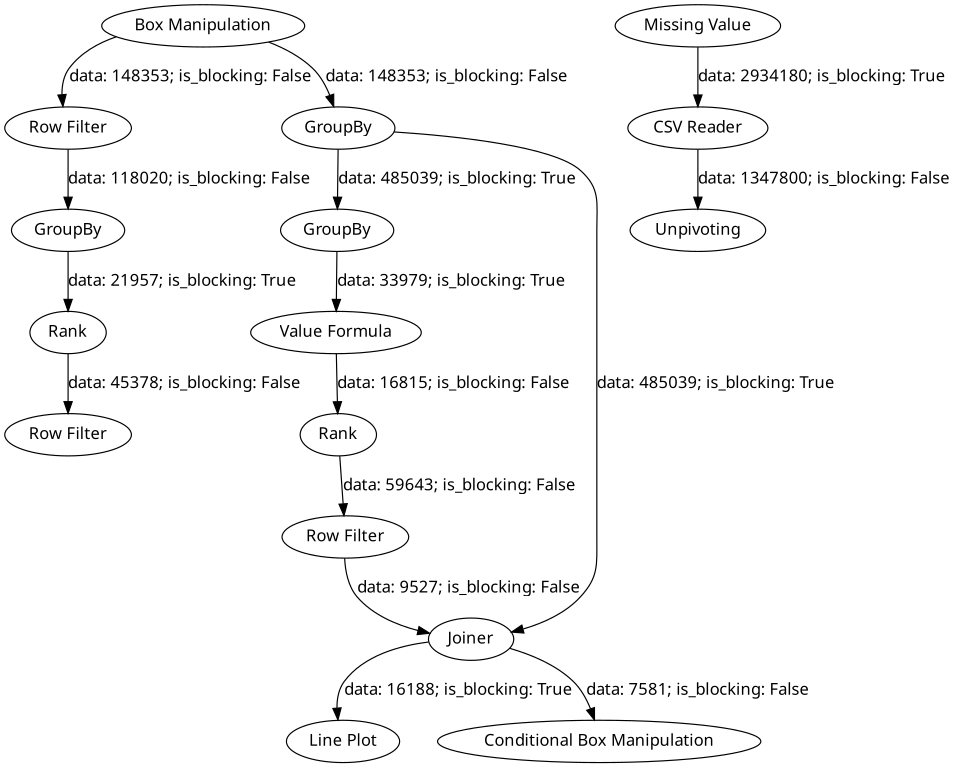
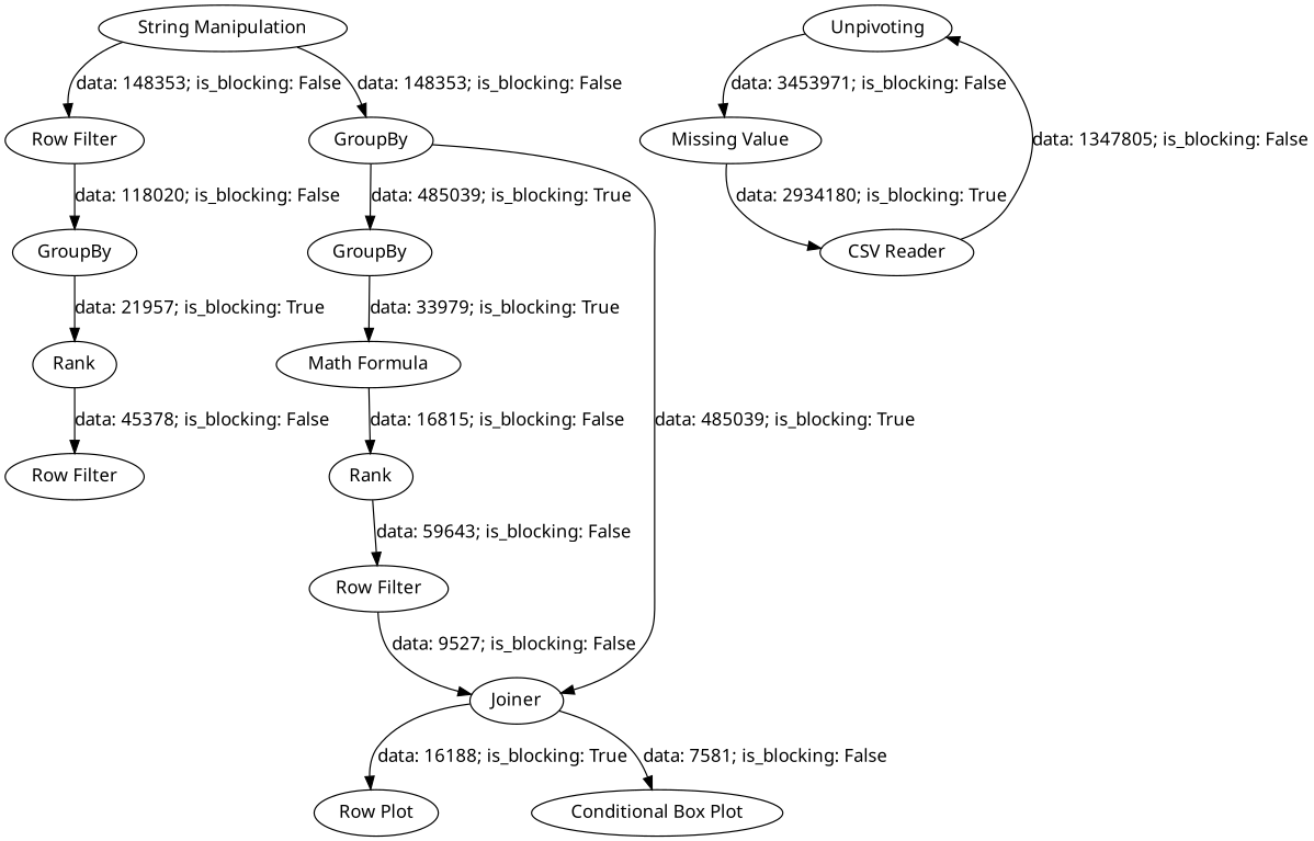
  digraph {
    fontname="Noto Sans"
    rankdir=TB
    node [fontname="Noto Sans"]
    edge [fontname="Noto Sans"]
    n1 [label=GroupBy]
-   n2 [label="Value Formula"]
+   n2 [label="Math Formula"]
    n3 [label=Rank]
    n4 [label="Row Filter"]
    n5 [label=GroupBy]
    n6 [label=Rank]
    n7 [label="Row Filter"]
    n8 [label=GroupBy]
    n9 [label=Joiner]
-   n10 [label="Line Plot"]
-   n11 [label="Conditional Box Manipulation"]
+   n10 [label="Row Plot"]
+   n11 [label="Conditional Box Plot"]
    n12 [label=Unpivoting]
    n13 [label="Missing Value"]
    n14 [label="CSV Reader"]
    n15 [label="Row Filter"]
-   n16 [label="Box Manipulation"]
+   n16 [label="String Manipulation"]
    n1 -> n2 [label="data: 33979; is_blocking: True"]
    n2 -> n3 [label="data: 16815; is_blocking: False"]
    n3 -> n15 [label="data: 59643; is_blocking: False"]
    n4 -> n5 [label="data: 118020; is_blocking: False"]
    n5 -> n6 [label="data: 21957; is_blocking: True"]
    n6 -> n7 [label="data: 45378; is_blocking: False"]
    n8 -> n1 [label="data: 485039; is_blocking: True"]
    n8 -> n9 [label="data: 485039; is_blocking: True"]
    n9 -> n10 [label="data: 16188; is_blocking: True"]
    n9 -> n11 [label="data: 7581; is_blocking: False"]
+   n12 -> n13 [label="data: 3453971; is_blocking: False"]
    n13 -> n14 [label="data: 2934180; is_blocking: True"]
-   n14 -> n12 [label="data: 1347800; is_blocking: False"]
+   n14 -> n12 [label="data: 1347805; is_blocking: False"]
    n15 -> n9 [label="data: 9527; is_blocking: False"]
    n16 -> n4 [label="data: 148353; is_blocking: False"]
    n16 -> n8 [label="data: 148353; is_blocking: False"]
  }
